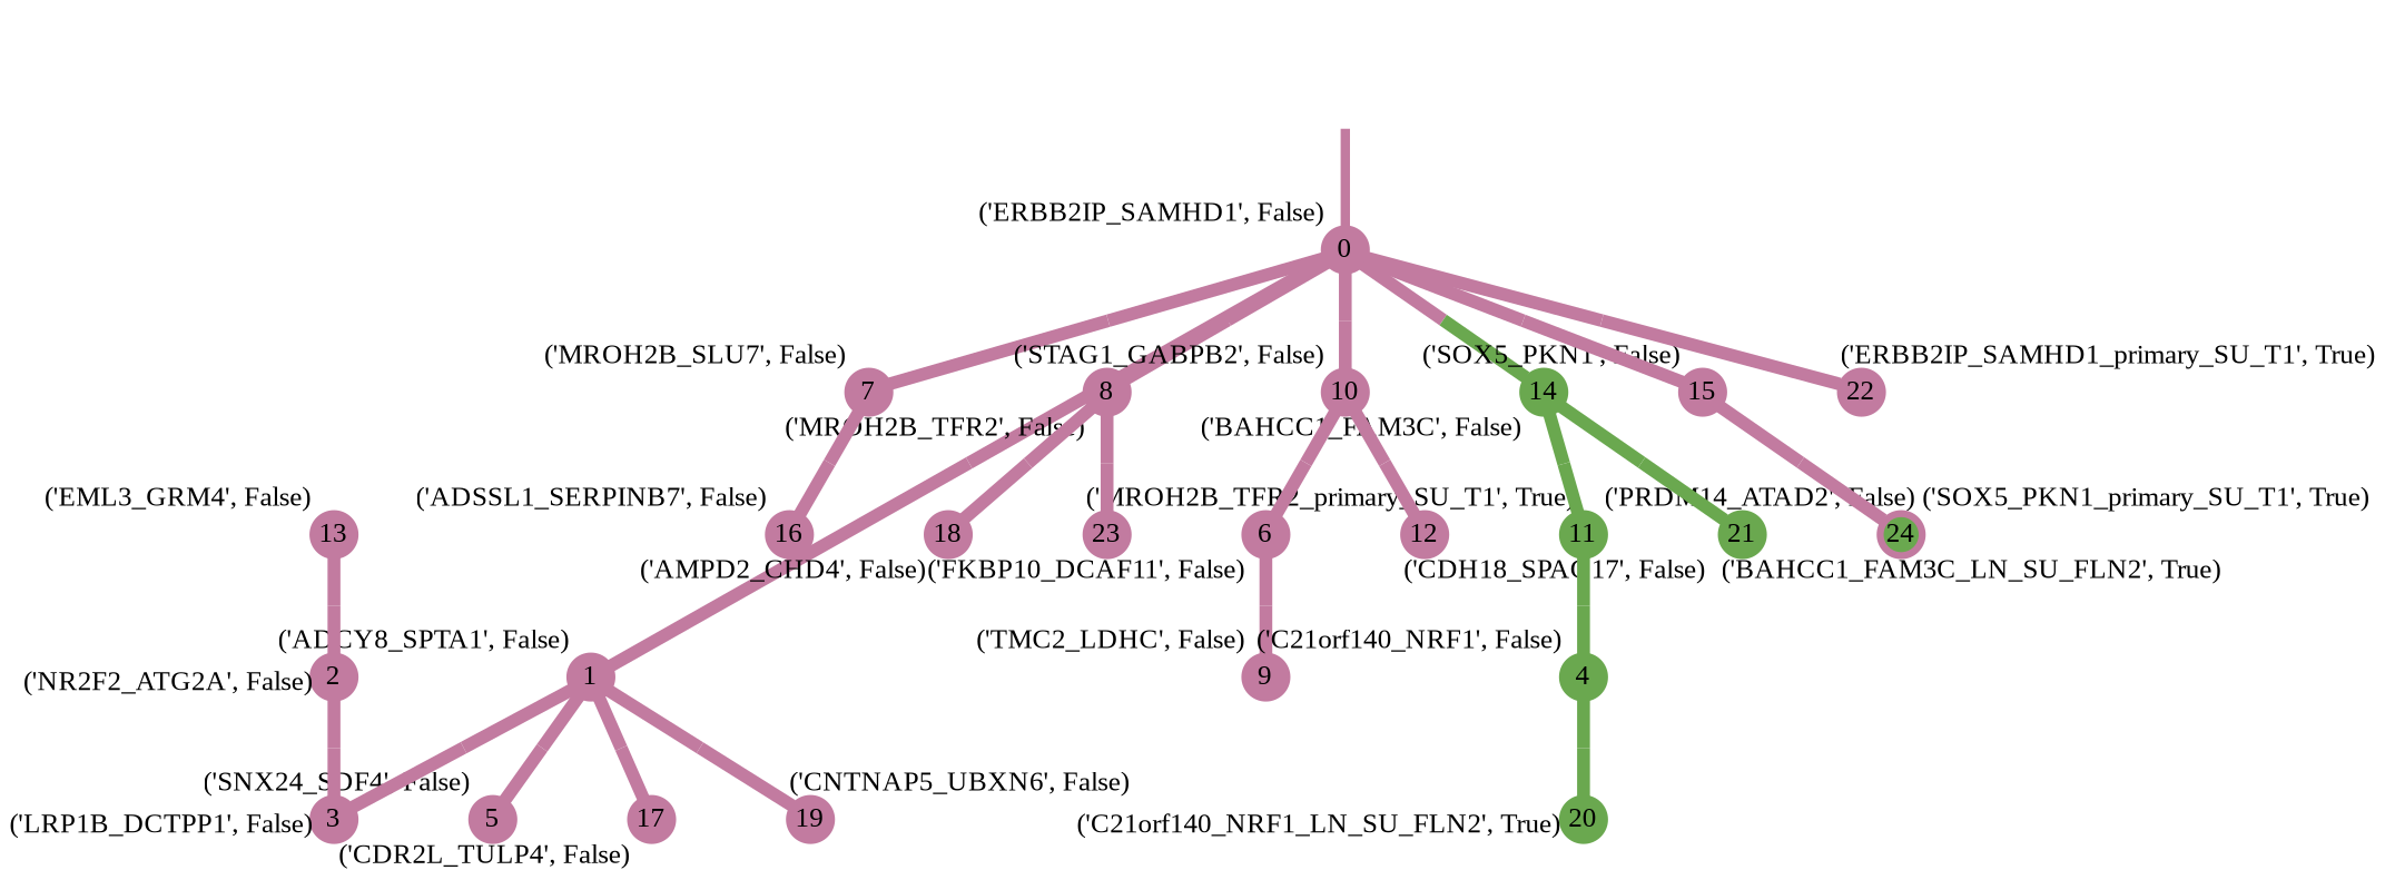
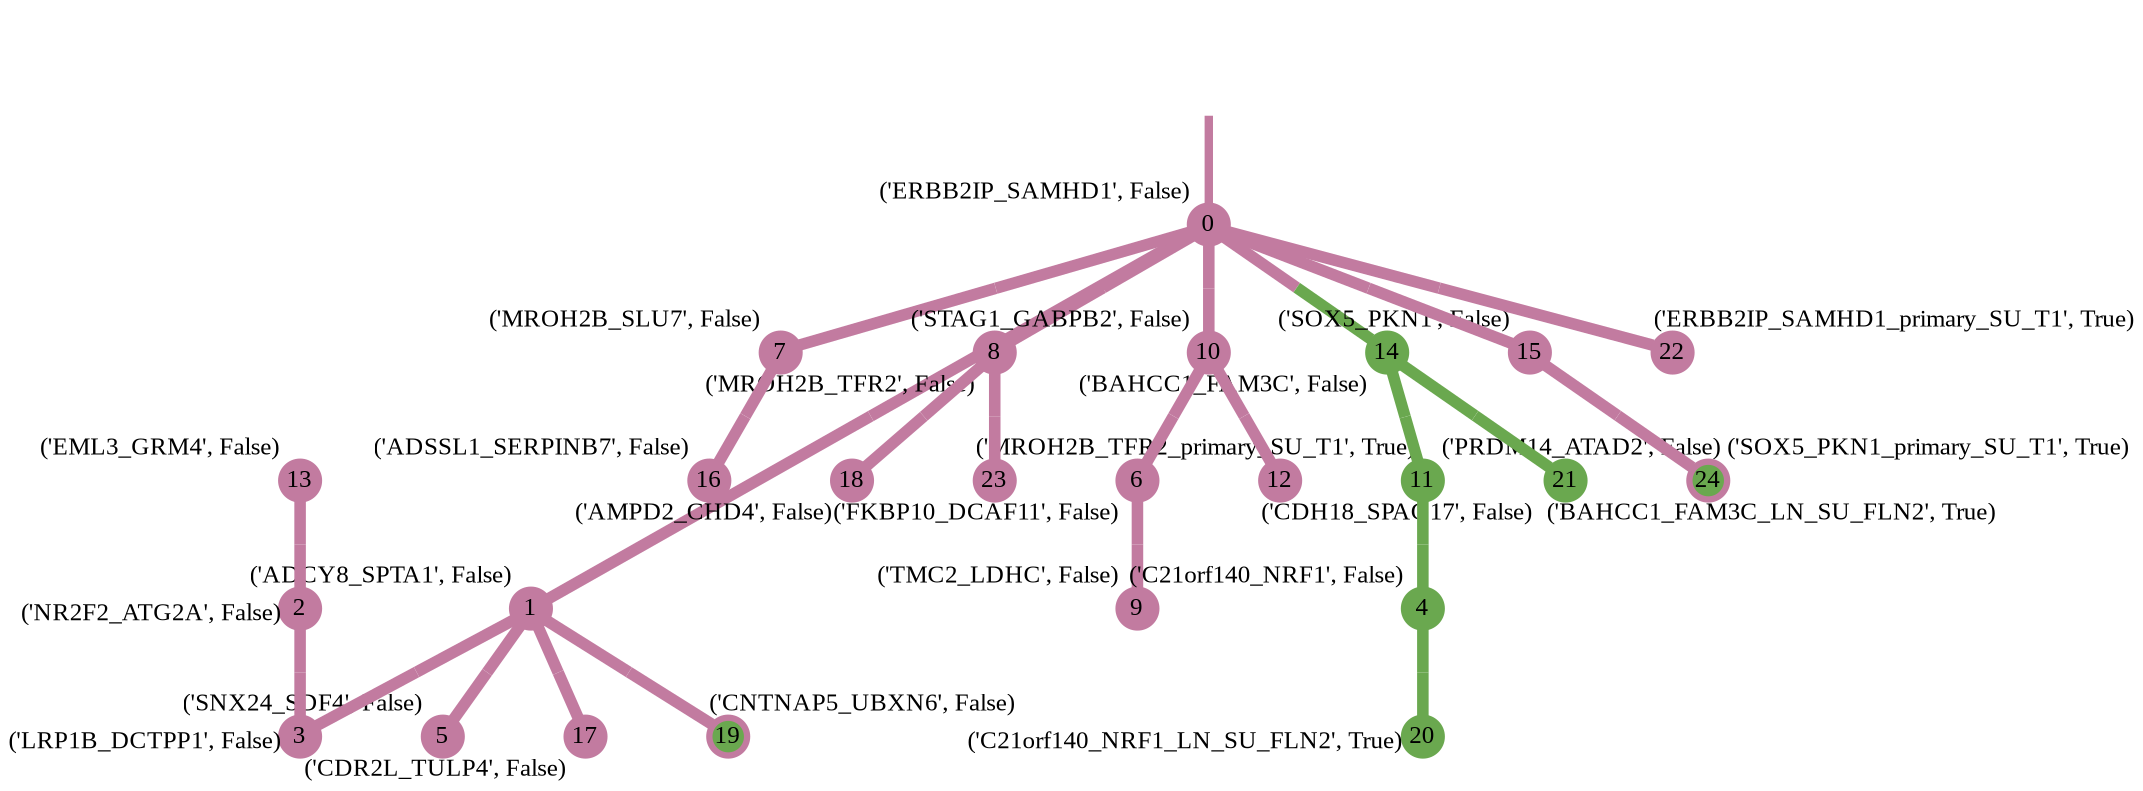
  strict digraph {
    fontname="Liberation Serif"
    forcelabels=true
    nodesep=0.7
    rankdir=TB
    ranksep=0.6
    splines=false
    node [color="#c27ba0ff" fillcolor="#c27ba0ff" fixedsize=true fontname="Liberation Serif" fontsize="12pt" penwidth=3 shape=circle style=filled xlabel="('ERBB2IP_SAMHD1', False)"]
    edge [arrowsize=0 color="#c27ba0ff;0.5:#c27ba0ff" fontname="Liberation Serif" minlen=1.026737928390503 penwidth=5.5 style=solid]
    0 [height=0.25]
    1 [height=0.25 xlabel="('ADCY8_SPTA1', False)"]
    7 [height=0.25 xlabel="('MROH2B_SLU7', False)"]
    8 [height=0.25 xlabel="('MROH2B_TFR2', False)"]
    10 [height=0.25 xlabel="('STAG1_GABPB2', False)"]
    14 [color="#6aa84fff" fillcolor="#6aa84fff" height=0.25 xlabel="('BAHCC1_FAM3C', False)"]
    15 [height=0.25 xlabel="('SOX5_PKN1', False)"]
    22 [height=0.25 xlabel="('ERBB2IP_SAMHD1_primary_SU_T1', True)"]
    5 [height=0.25 xlabel="('SNX24_SDF4', False)"]
    17 [height=0.25 xlabel="('CDR2L_TULP4', False)"]
-   19 [height=0.25 xlabel="('CNTNAP5_UBXN6', False)"]
+   19 [fillcolor="#6aa84fff" height=0.25 xlabel="('CNTNAP5_UBXN6', False)"]
    3 [height=0.25 xlabel="('LRP1B_DCTPP1', False)"]
    16 [height=0.25 xlabel="('ADSSL1_SERPINB7', False)"]
    18 [height=0.25 xlabel="('AMPD2_CHD4', False)"]
    23 [height=0.25 xlabel="('MROH2B_TFR2_primary_SU_T1', True)"]
    6 [height=0.25 xlabel="('FKBP10_DCAF11', False)"]
    12 [height=0.25 xlabel="('CDH18_SPAG17', False)"]
    11 [color="#6aa84fff" fillcolor="#6aa84fff" height=0.25 xlabel="('PRDM14_ATAD2', False)"]
    21 [color="#6aa84fff" fillcolor="#6aa84fff" height=0.25 xlabel="('BAHCC1_FAM3C_LN_SU_FLN2', True)"]
    24 [fillcolor="#6aa84fff" height=0.25 xlabel="('SOX5_PKN1_primary_SU_T1', True)"]
    13 [height=0.25 xlabel="('EML3_GRM4', False)"]
    2 [height=0.25 xlabel="('NR2F2_ATG2A', False)"]
    9 [height=0.25 xlabel="('TMC2_LDHC', False)"]
    4 [color="#6aa84fff" fillcolor="#6aa84fff" height=0.25 xlabel="('C21orf140_NRF1', False)"]
    20 [color="#6aa84fff" fillcolor="#6aa84fff" height=0.25 xlabel="('C21orf140_NRF1_LN_SU_FLN2', True)"]
    normal [style=invis color="" fillcolor="" fixedsize="" fontsize="" shape=""]
    0 -> 1 [minlen=3.0]
    0 -> 7 [minlen=1.2245988845825195]
    0 -> 8 [minlen=1.203208565711975]
    0 -> 10 [minlen=1.1497325897216797]
    0 -> 14 [color="#c27ba0ff;0.5:#6aa84fff" minlen=1.1069518327713013]
    0 -> 15 [minlen=1.0855615139007568]
    0 -> 22
    1 -> 5 [minlen=1.2352941036224365]
    1 -> 17 [minlen=1.0641710758209229]
    1 -> 19 [minlen=1.0534759759902954]
    1 -> 3 [minlen=1.1283422708511353]
    7 -> 16 [minlen=1.0748662948608398]
    8 -> 18 [minlen=1.0641710758209229]
    8 -> 23
    10 -> 6 [minlen=1.2352941036224365]
    10 -> 12 [minlen=1.1283422708511353]
    14 -> 11 [color="#6aa84fff;0.5:#6aa84fff" minlen=1.1390373706817627]
    14 -> 21 [color="#6aa84fff;0.5:#6aa84fff"]
    15 -> 24
    6 -> 9 [minlen=1.1711230278015137]
    11 -> 4 [color="#6aa84fff;0.5:#6aa84fff" minlen=1.3529411554336548]
    13 -> 2 [minlen=1.9946523904800415]
    2 -> 3 [minlen=1.8128342628479004]
    4 -> 20 [color="#6aa84fff;0.5:#6aa84fff"]
    normal -> 0 [color="#c27ba0ff" penwidth=4 minlen=""]
  }
